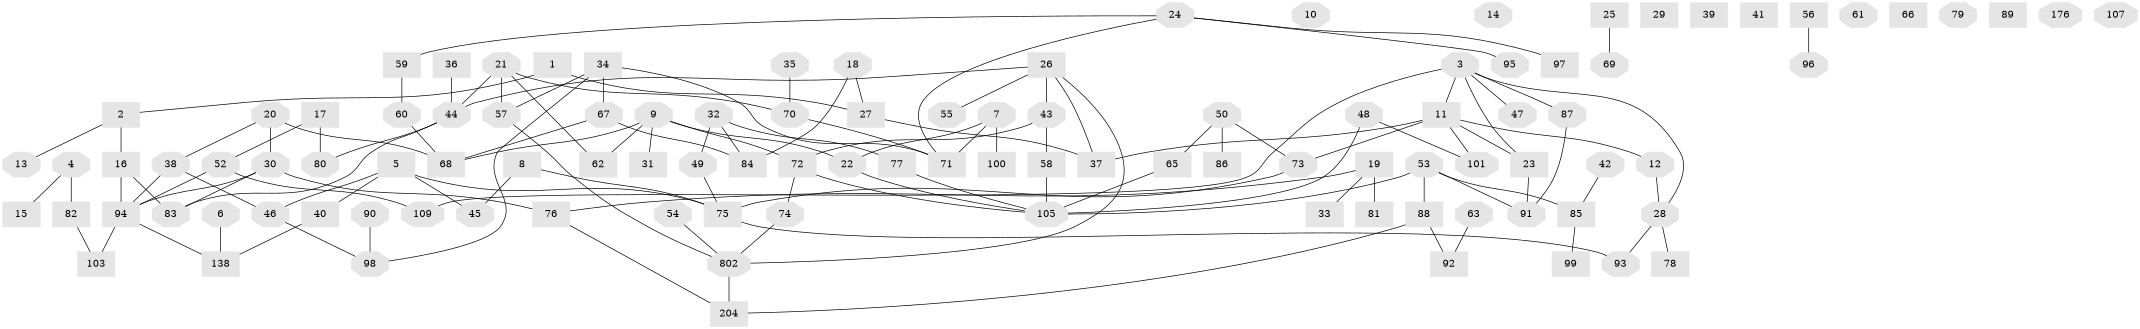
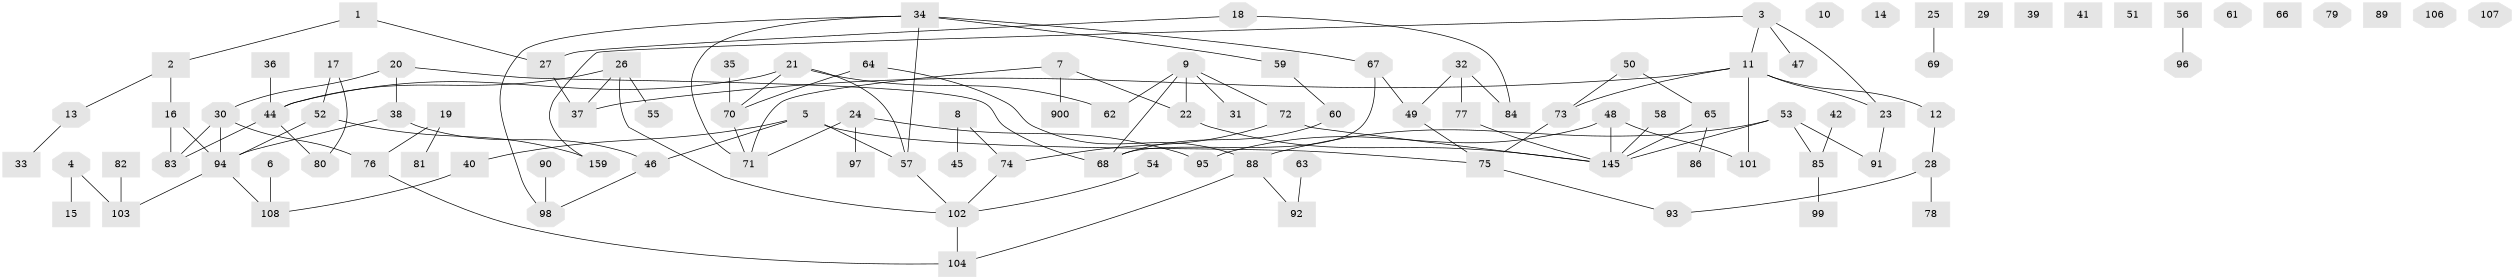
  graph {
    node [color=gray90 shape=octagon style=filled]
    1 [shape=box]
    2 [shape=box]
    27 [shape=box]
    13
    16 [shape=box]
    37 [shape=box]
    33 [shape=box]
    83
    94 [shape=box]
    11 [shape=box]
    3
    23 [shape=box]
    28
    47
-   87
-   109
+   109 [label=159]
    12
    73
    101
    91
    78 [shape=box]
    93
    15 [shape=box]
    4
    103 [shape=box]
    5 [shape=box]
    40 [shape=box]
    45
    46
    75 [shape=box]
-   108 [shape=box label=138]
+   108 [shape=box]
    98
    6
    7
    22
    71 [shape=box]
-   100 [shape=box]
-   105
+   100 [shape=box label=900]
+   105 [label=145]
    8 [shape=box]
    9
    31 [shape=box]
    62 [shape=box]
    68 [shape=box]
    72 [shape=box]
    74
    10
    14
    17 [shape=box]
    52
    80
    18
    84 [shape=box]
    19 [shape=box]
    76 [shape=box]
    81 [shape=box]
-   104 [shape=box label=204]
+   104 [shape=box]
    20
    30
    38
    21
    44
    57
    70
-   102 [label=802]
+   102
    24
    59 [shape=box]
    95
    97 [shape=box]
    60
    25 [shape=box]
    69
    26 [shape=box]
-   43
    55
    58 [shape=box]
    29 [shape=box]
    32
    49
    77 [shape=box]
    34 [shape=box]
    67
    35
    36 [shape=box]
    39 [shape=box]
    41 [shape=box]
    85 [shape=box]
    42
    99 [shape=box]
    48
    50
    65 [shape=box]
    86 [shape=box]
+   51 [shape=box]
    53
    88 [shape=box]
    92 [shape=box]
    54
    56 [shape=box]
    96
    61
    63
+   64 [shape=box]
    66 [shape=box]
    79
    82 [shape=box]
    89 [shape=box]
    90
-   106 [label=176]
+   106
    107
    1 -- 2
    1 -- 27
    2 -- 13
    2 -- 16
    27 -- 37
-   19 -- 33
+   13 -- 33
    16 -- 83
    16 -- 94
    94 -- 103
    94 -- 108
    11 -- 37
    11 -- 23
    11 -- 12
    11 -- 73
    11 -- 101
    3 -- 11
    3 -- 23
-   3 -- 28
    3 -- 47
-   3 -- 87
    3 -- 109
    23 -- 91
    28 -- 78
    28 -- 93
-   87 -- 91
    12 -- 28
    73 -- 75
    4 -- 15
-   4 -- 82
+   4 -- 103
    5 -- 40
-   5 -- 45
+   5 -- 57
    5 -- 46
    5 -- 75
    40 -- 108
    46 -- 98
    75 -- 93
    6 -- 108
    7 -- 22
    7 -- 71
    7 -- 100
    22 -- 105
    8 -- 45
-   8 -- 75
+   8 -- 74
    9 -- 22
    9 -- 31
    9 -- 62
    9 -- 68
    9 -- 72
    72 -- 105
    72 -- 74
    74 -- 102
    17 -- 52
    17 -- 80
    52 -- 94
    52 -- 109
    18 -- 27
    18 -- 84
    19 -- 76
    19 -- 81
    76 -- 104
    20 -- 68
    20 -- 30
    20 -- 38
    30 -- 83
    30 -- 94
    30 -- 76
    38 -- 94
    38 -- 46
    21 -- 62
    21 -- 44
    21 -- 57
    21 -- 70
    44 -- 83
    44 -- 80
    57 -- 102
    70 -- 71
    102 -- 104
    24 -- 71
-   24 -- 59
+   34 -- 59
    24 -- 95
    24 -- 97
    59 -- 60
    60 -- 68
    25 -- 69
    26 -- 37
    26 -- 44
    26 -- 102
-   26 -- 43
    26 -- 55
-   43 -- 72
-   43 -- 58
    58 -- 105
    32 -- 84
    32 -- 49
    32 -- 77
    49 -- 75
    77 -- 105
    34 -- 98
    34 -- 71
    34 -- 57
    34 -- 67
    67 -- 68
-   67 -- 84
+   67 -- 49
    35 -- 70
    36 -- 44
    85 -- 99
    42 -- 85
    48 -- 101
    48 -- 105
+   48 -- 95
    50 -- 73
    50 -- 65
    65 -- 105
-   50 -- 86
+   65 -- 86
    53 -- 91
    53 -- 105
    53 -- 85
    53 -- 88
    88 -- 104
    88 -- 92
    54 -- 102
    56 -- 96
    63 -- 92
+   64 -- 70
+   64 -- 88
    82 -- 103
    90 -- 98
  }
